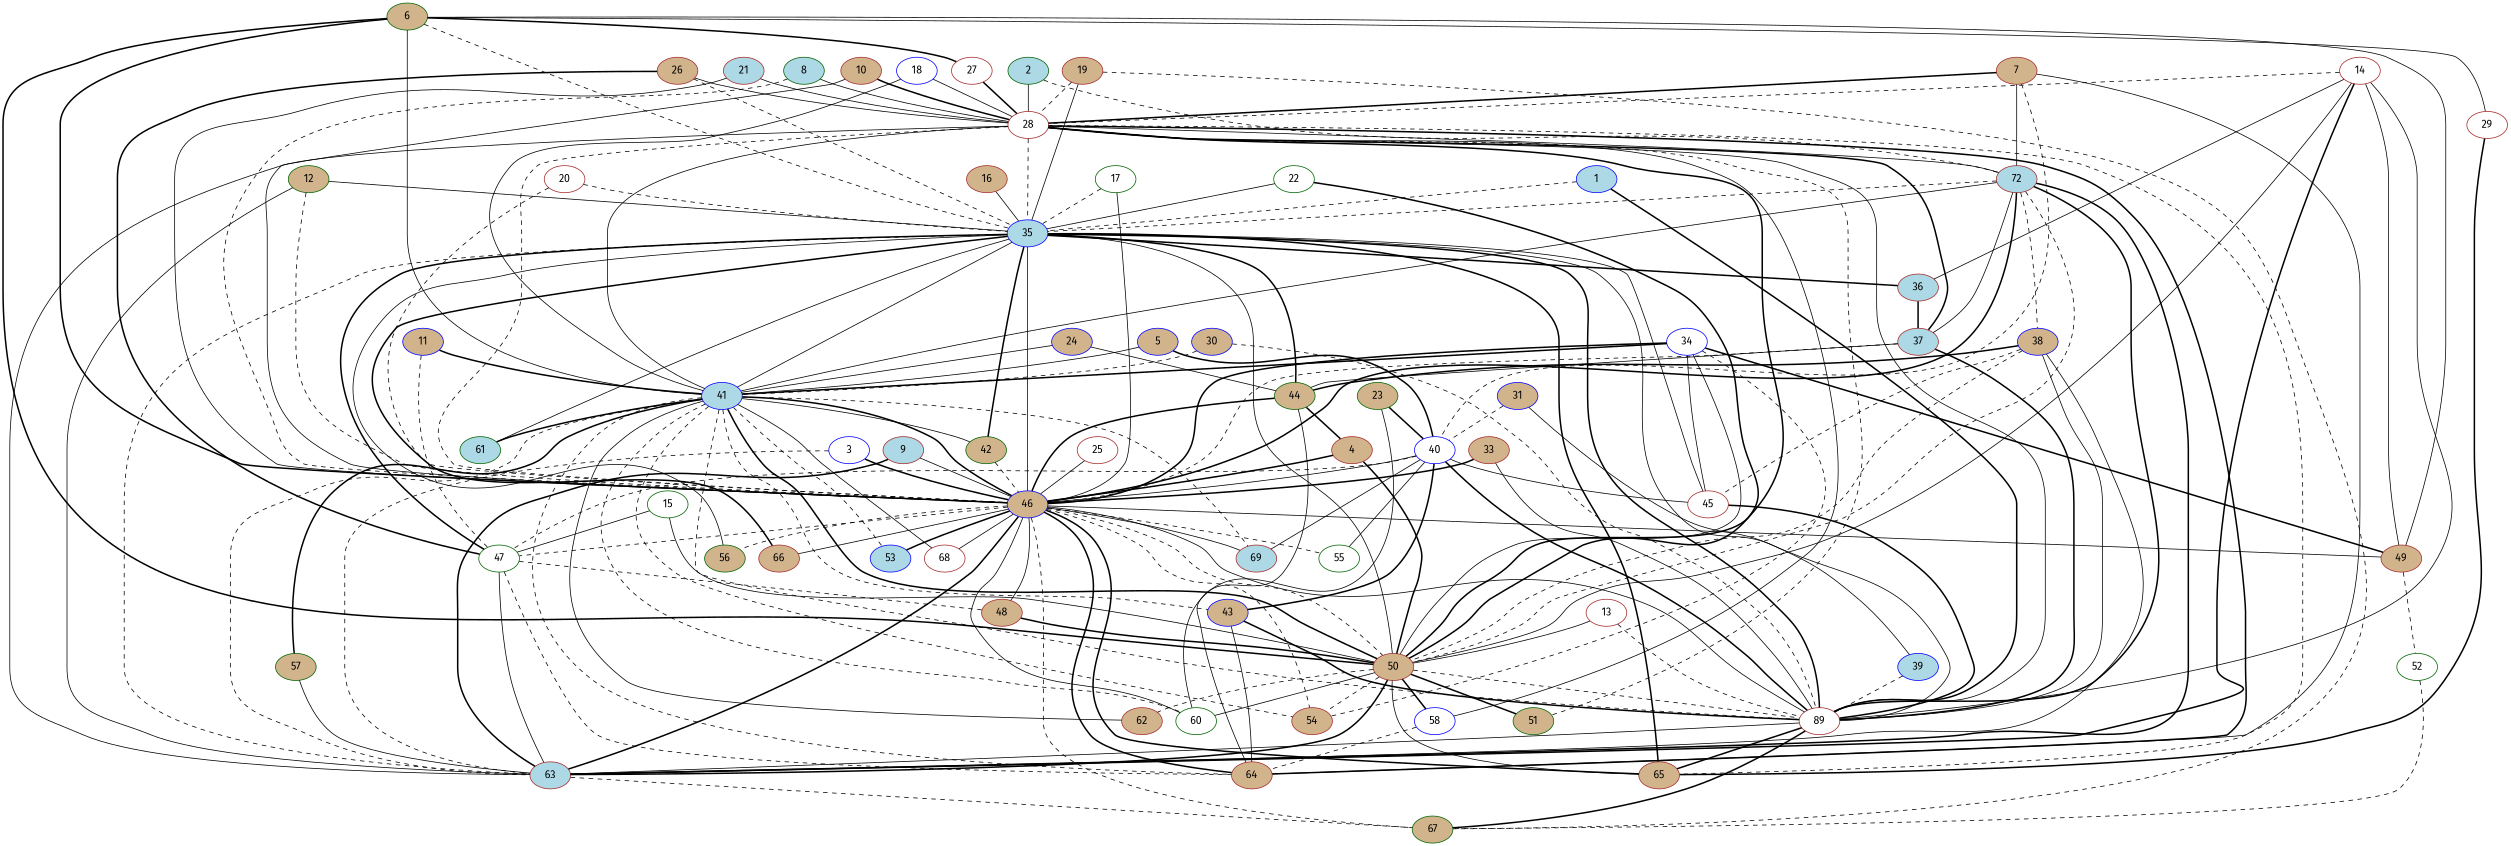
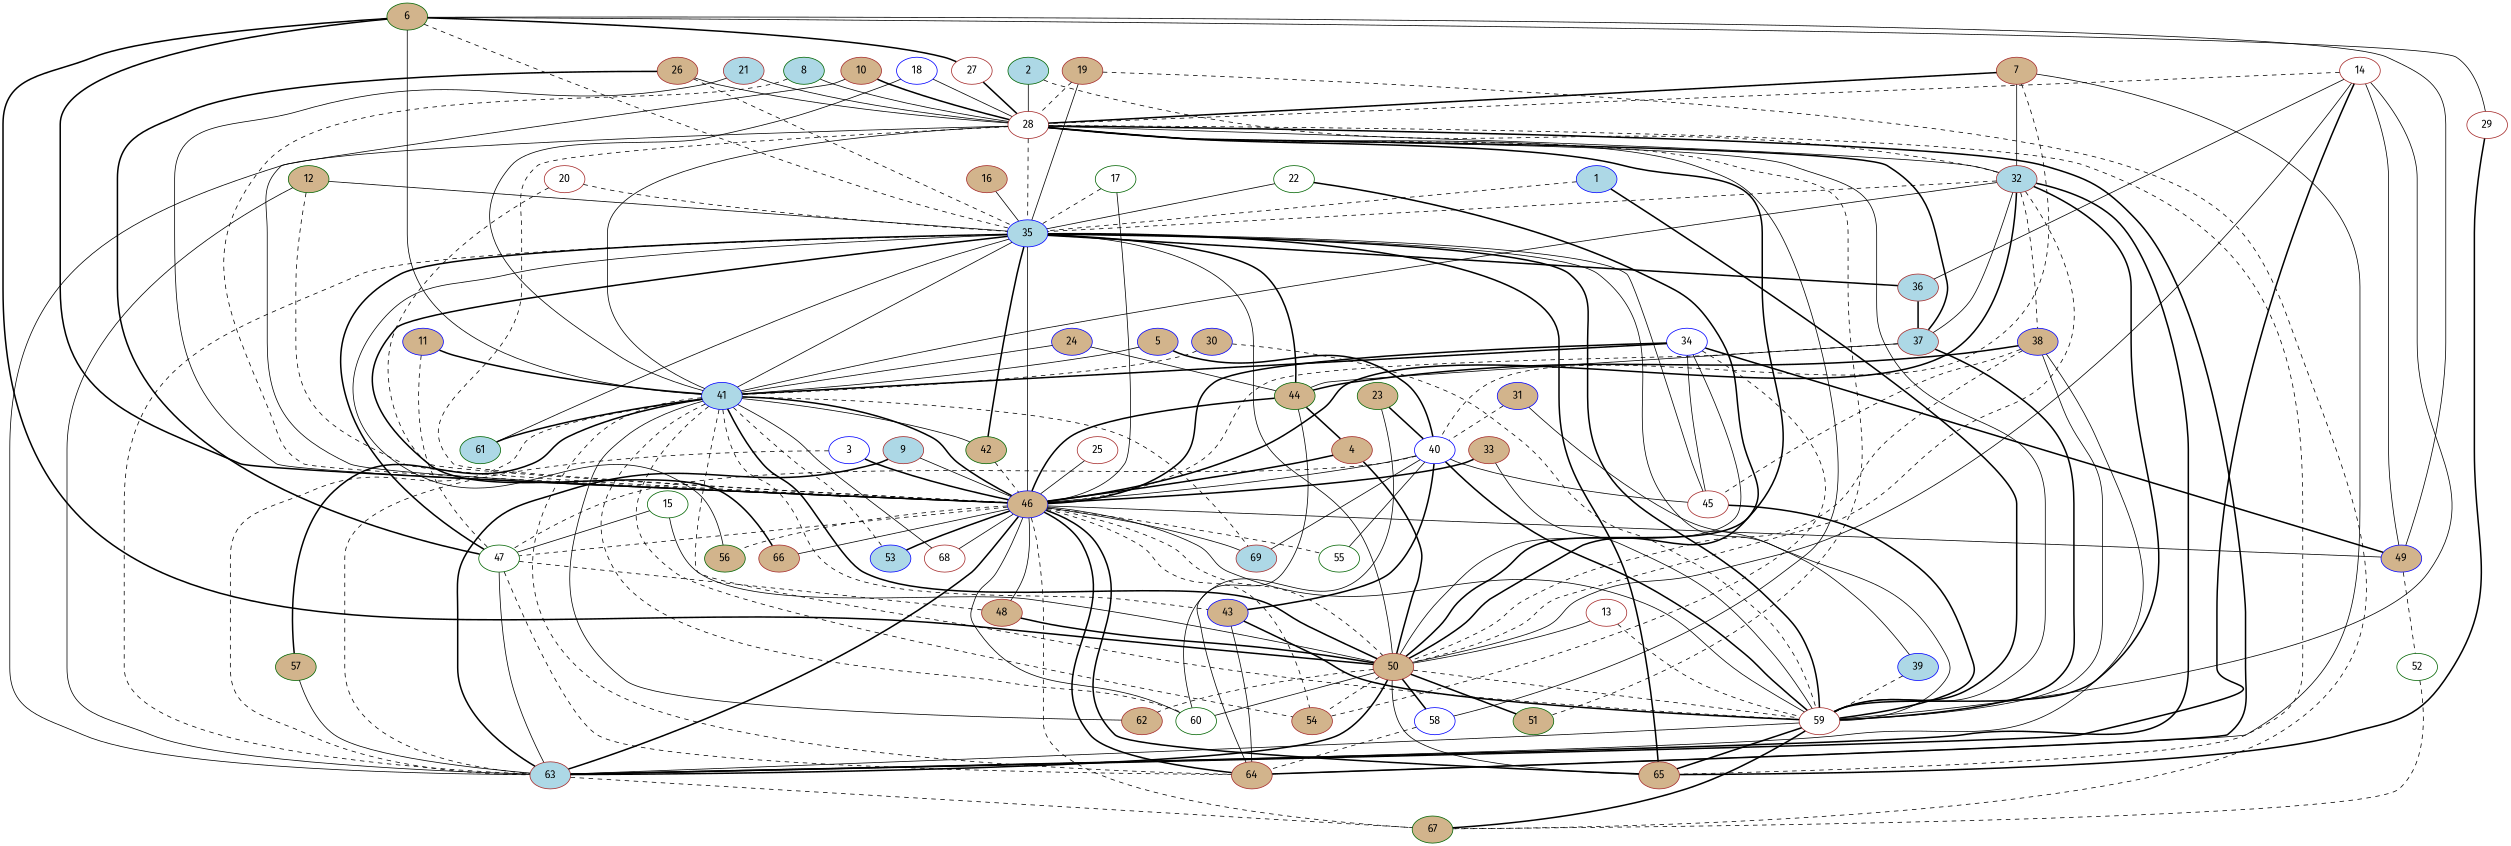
  graph {
    fontname="Fira Sans"
    node [color=brown fillcolor=tan fontname="Fira Sans" style=filled]
    edge [fontname="Fira Sans" style=solid weight=1.0]
    1 [color=blue fillcolor=lightblue]
    35 [color=blue fillcolor=lightblue]
-   59 [fillcolor=white label=89]
+   59 [fillcolor=white]
    46 [color=blue]
    63 [fillcolor=lightblue]
    50
    41 [color=blue fillcolor=lightblue]
    47 [color=darkgreen fillcolor=white]
    36 [fillcolor=lightblue]
    44 [color=darkgreen]
    65
    45 [fillcolor=white]
    39 [color=blue fillcolor=lightblue]
    42 [color=darkgreen]
    56 [color=darkgreen]
    61 [color=darkgreen fillcolor=lightblue]
    66
    67 [color=darkgreen]
    2 [color=darkgreen fillcolor=lightblue]
    28 [fillcolor=white]
-   32 [fillcolor=lightblue label=72]
+   32 [fillcolor=lightblue]
    64
    37 [fillcolor=lightblue]
    51 [color=darkgreen]
    58 [color=blue fillcolor=white]
    38 [color=blue]
    3 [color=blue fillcolor=white]
-   49
+   49 [color=blue]
    60 [color=darkgreen fillcolor=white]
    54
    55 [color=darkgreen fillcolor=white]
    69 [fillcolor=lightblue]
    53 [color=blue fillcolor=lightblue]
    68 [fillcolor=white]
    48
    4
    62
    5 [color=blue]
    40 [color=blue fillcolor=white]
    43 [color=blue]
    57 [color=darkgreen]
    6 [color=darkgreen]
    27 [fillcolor=white]
    29 [fillcolor=white]
    52 [color=darkgreen fillcolor=white]
    7
    8 [color=darkgreen fillcolor=lightblue]
    9 [fillcolor=lightblue]
    10
    11 [color=blue]
    12 [color=darkgreen]
    13 [fillcolor=white]
    14 [fillcolor=white]
    15 [color=darkgreen fillcolor=white]
    16
    17 [color=darkgreen fillcolor=white]
    18 [color=blue fillcolor=white]
    19
    20 [fillcolor=white]
    21 [fillcolor=lightblue]
    22 [color=darkgreen fillcolor=white]
    23 [color=darkgreen]
    24 [color=blue]
    25 [fillcolor=white]
    26
    30 [color=blue]
    31 [color=blue]
    33
    34 [color=blue fillcolor=white]
    1 -- 35 [style=dashed]
    1 -- 59 [style=bold]
    35 -- 59 [style=bold]
    35 -- 46 [weight=3.0]
    35 -- 63 [style=dashed]
    35 -- 50
    35 -- 41 [weight=2.0]
    35 -- 47 [style=bold]
    35 -- 36 [style=bold]
    35 -- 44 [style=bold]
    35 -- 65 [style=bold]
    35 -- 45
    35 -- 39
    35 -- 42 [style=bold]
    35 -- 56
    35 -- 61
    35 -- 66 [style=bold]
    59 -- 63 [weight=2.0]
    59 -- 65 [style=bold]
    59 -- 67 [style=bold]
    46 -- 59 [weight=2.0]
    46 -- 63 [style=bold weight=2.0]
    46 -- 50 [style=dashed weight=3.0]
    46 -- 47 [style=dashed weight=2.0]
    46 -- 65 [style=bold]
    46 -- 56 [style=dashed]
    46 -- 66
    46 -- 67 [style=dashed weight=2.0]
    46 -- 64 [style=bold]
    46 -- 49 [weight=2.0]
    46 -- 60
    46 -- 54 [style=dashed]
    46 -- 55 [style=dashed]
    46 -- 69
    46 -- 53 [style=bold]
    46 -- 68
    46 -- 48
    63 -- 67 [style=dashed]
    50 -- 59 [style=dashed]
    50 -- 63 [style=bold]
    50 -- 65
    50 -- 51 [style=bold]
    50 -- 58 [style=bold]
    50 -- 60
    50 -- 54 [style=dashed]
    50 -- 62 [style=dashed]
    41 -- 59 [style=dashed]
    41 -- 46 [style=bold weight=2.0]
    41 -- 63 [style=dashed]
    41 -- 50 [style=bold]
    41 -- 42
    41 -- 61 [style=bold]
    41 -- 64 [style=dashed]
    41 -- 60 [style=dashed]
    41 -- 54 [style=dashed]
    41 -- 69 [style=dashed]
    41 -- 53 [style=dashed]
    41 -- 68
    41 -- 62
    41 -- 43 [style=dashed]
    41 -- 57 [style=bold]
    47 -- 63
    47 -- 64 [style=dashed]
    47 -- 48 [style=dashed]
    36 -- 37 [style=bold]
    44 -- 46 [style=bold weight=2.0]
    44 -- 64
    44 -- 4 [style=bold]
    45 -- 59 [style=bold]
    39 -- 59 [style=dashed]
    42 -- 46 [style=dashed]
    2 -- 28
    2 -- 32 [style=dashed]
    28 -- 35 [style=dashed weight=2.0]
    28 -- 59 [weight=2.0]
    28 -- 46 [style=dashed weight=5.0]
    28 -- 63 [weight=2.0]
    28 -- 50 [style=bold weight=3.0]
    28 -- 41 [weight=2.0]
    28 -- 65 [style=dashed]
    28 -- 32 [weight=2.0]
    28 -- 64 [style=bold]
    28 -- 37 [style=bold]
    28 -- 51 [style=dashed]
    28 -- 58
    32 -- 35 [style=dashed]
    32 -- 59 [style=bold weight=2.0]
    32 -- 46 [style=bold weight=3.0]
    32 -- 63 [style=bold]
    32 -- 50 [style=dashed]
    32 -- 41
    32 -- 37
    32 -- 38 [style=dashed]
    37 -- 59 [style=bold]
    37 -- 46 [style=dashed]
    37 -- 44
    58 -- 64 [style=dashed]
    38 -- 59
    38 -- 63
    38 -- 50 [style=dashed]
    38 -- 44 [style=bold]
    38 -- 45 [style=dashed]
    3 -- 46 [style=bold]
    3 -- 63 [style=dashed]
    49 -- 52 [style=dashed]
    48 -- 50 [style=bold]
    4 -- 46 [style=bold]
    4 -- 50 [style=bold]
    5 -- 41
    5 -- 40 [style=bold]
    40 -- 59 [style=bold]
    40 -- 46
    40 -- 47 [style=dashed]
    40 -- 45
    40 -- 55
    40 -- 69
    40 -- 43 [style=bold]
    43 -- 59 [style=bold]
    43 -- 64
    57 -- 63
    6 -- 35 [style=dashed]
    6 -- 46 [style=bold weight=2.0]
    6 -- 50 [style=bold]
    6 -- 41 [weight=2.0]
    6 -- 49
    6 -- 27 [style=bold]
    6 -- 29
    27 -- 28 [style=bold]
    29 -- 65 [style=bold]
    52 -- 67 [style=dashed]
    7 -- 28 [style=bold weight=2.0]
    7 -- 32
    7 -- 64
    7 -- 40 [style=dashed]
    8 -- 46 [style=dashed]
    8 -- 28
    9 -- 46
    9 -- 63 [style=bold]
    10 -- 46
    10 -- 28 [style=bold]
    11 -- 41 [style=bold]
    11 -- 47 [style=dashed]
    12 -- 35
    12 -- 46 [style=dashed]
    12 -- 63
    13 -- 59 [style=dashed]
    13 -- 50
    14 -- 59
    14 -- 63 [style=bold weight=2.0]
    14 -- 50
    14 -- 36
    14 -- 28 [style=dashed]
    14 -- 49
    15 -- 50
    15 -- 47
    16 -- 35
    17 -- 35 [style=dashed]
    17 -- 46
    18 -- 41
    18 -- 28
    19 -- 35
    19 -- 67 [style=dashed]
    19 -- 28 [style=dashed]
    20 -- 35 [style=dashed]
    20 -- 46 [style=dashed]
    21 -- 46
    21 -- 28
    22 -- 35
    22 -- 50 [style=bold]
    23 -- 60
    23 -- 40 [style=bold]
    24 -- 41
    24 -- 44
    25 -- 46
    26 -- 35 [style=dashed]
    26 -- 47 [style=bold]
    26 -- 28
    30 -- 59 [style=dashed]
    30 -- 41 [style=dashed]
    31 -- 59
    31 -- 40 [style=dashed]
    33 -- 59
    33 -- 46 [style=bold]
    34 -- 46 [style=bold]
    34 -- 50
    34 -- 41 [style=bold]
    34 -- 45
    34 -- 49 [style=bold]
    34 -- 54 [style=dashed]
  }
